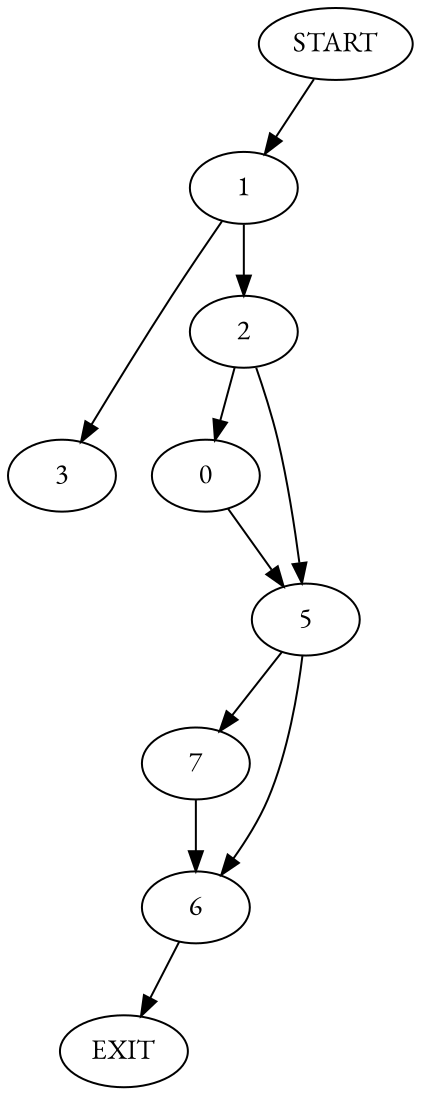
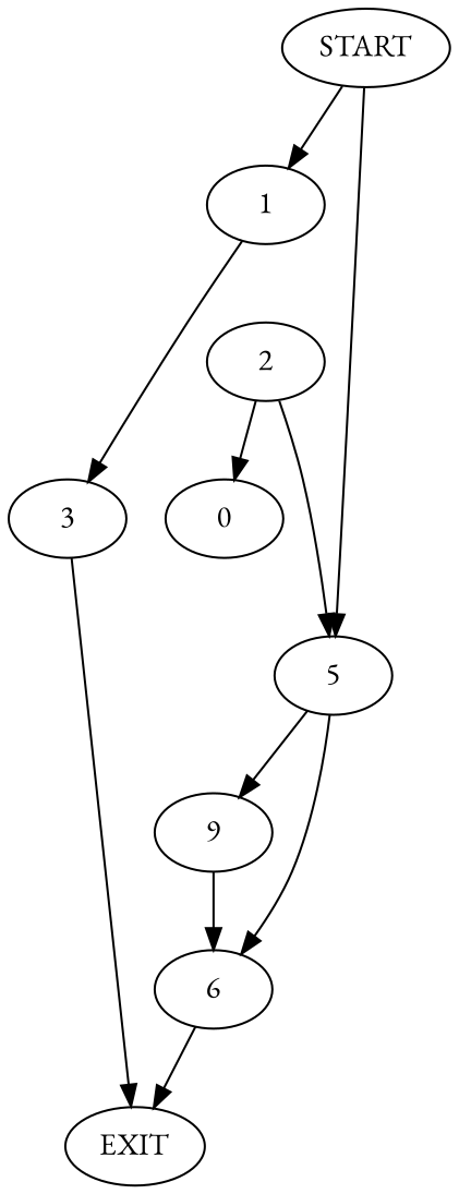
  digraph {
    fontname="EB Garamond"
    node [fontname="EB Garamond"]
    edge [fontname="EB Garamond"]
    n1 [label=START]
    1
    2
    3
    n5 [label=EXIT]
    n6 [label=0]
    5
    6
-   7
+   7 [label=9]
    n1 -> 1
-   1 -> 2
    1 -> 3
    2 -> n6
    2 -> 5
-   n6 -> 5
+   3 -> n5
+   n1 -> 5
    5 -> 6
    5 -> 7
    6 -> n5
    7 -> 6
  }
